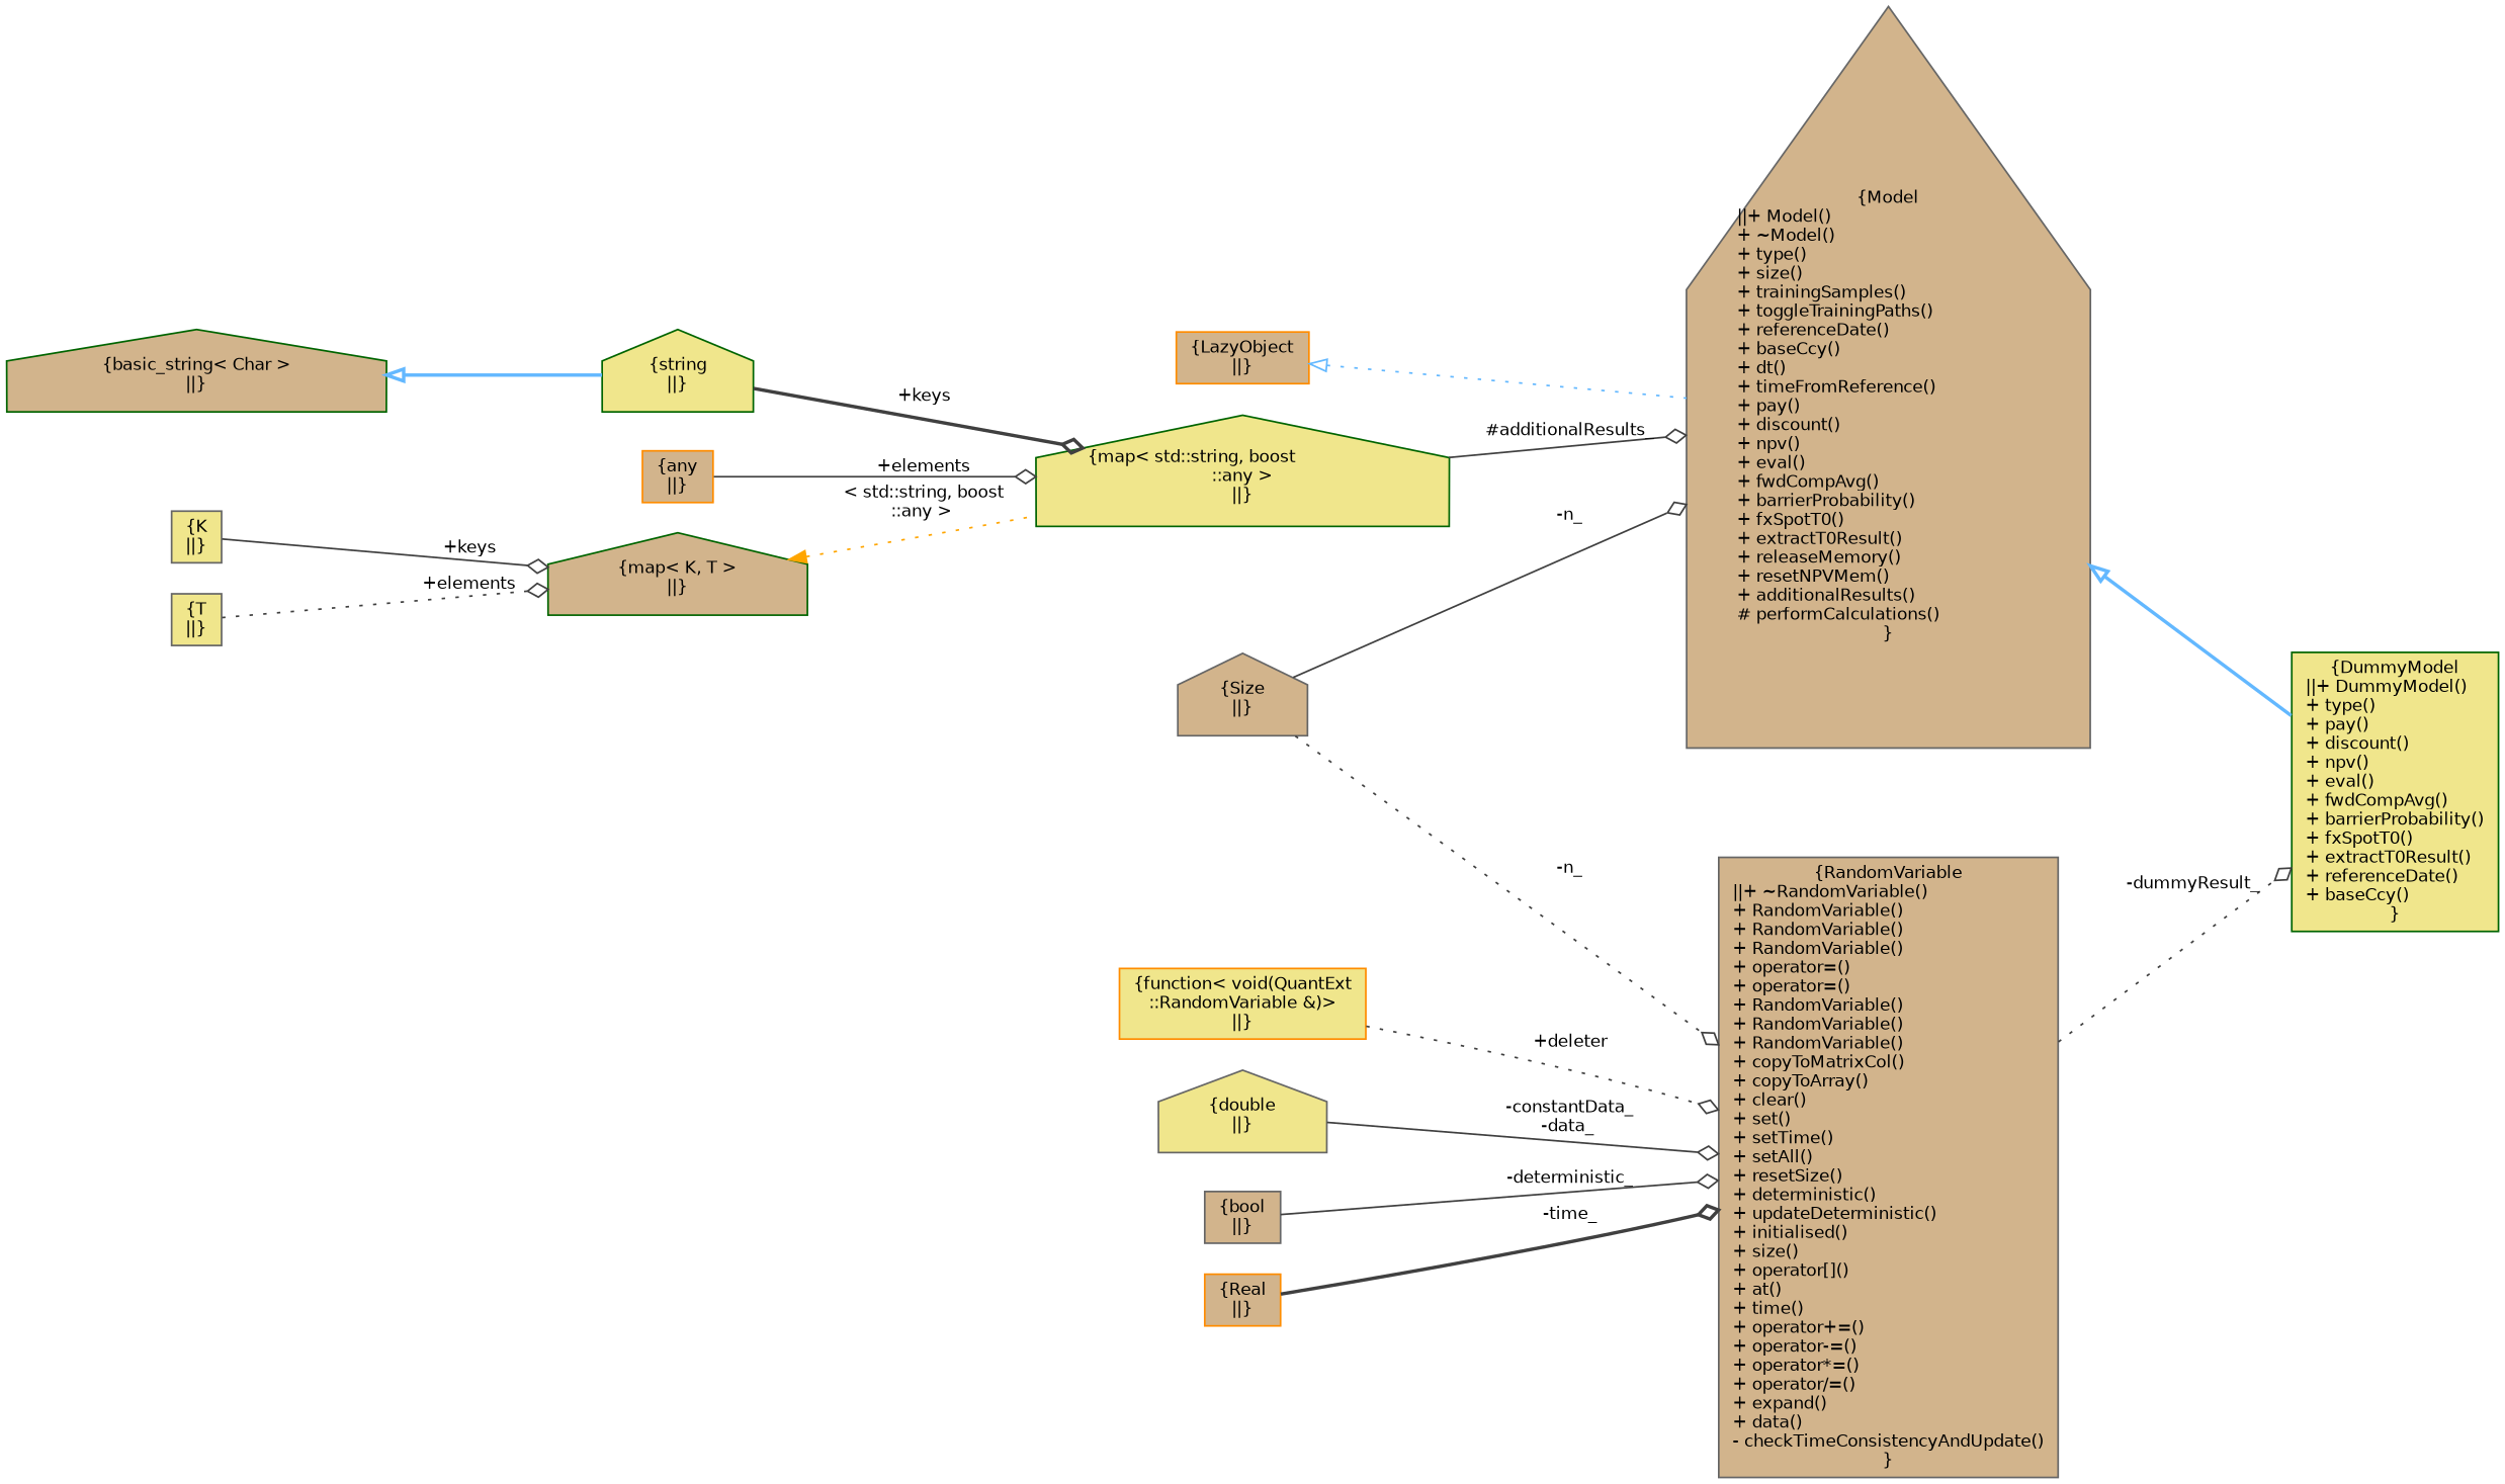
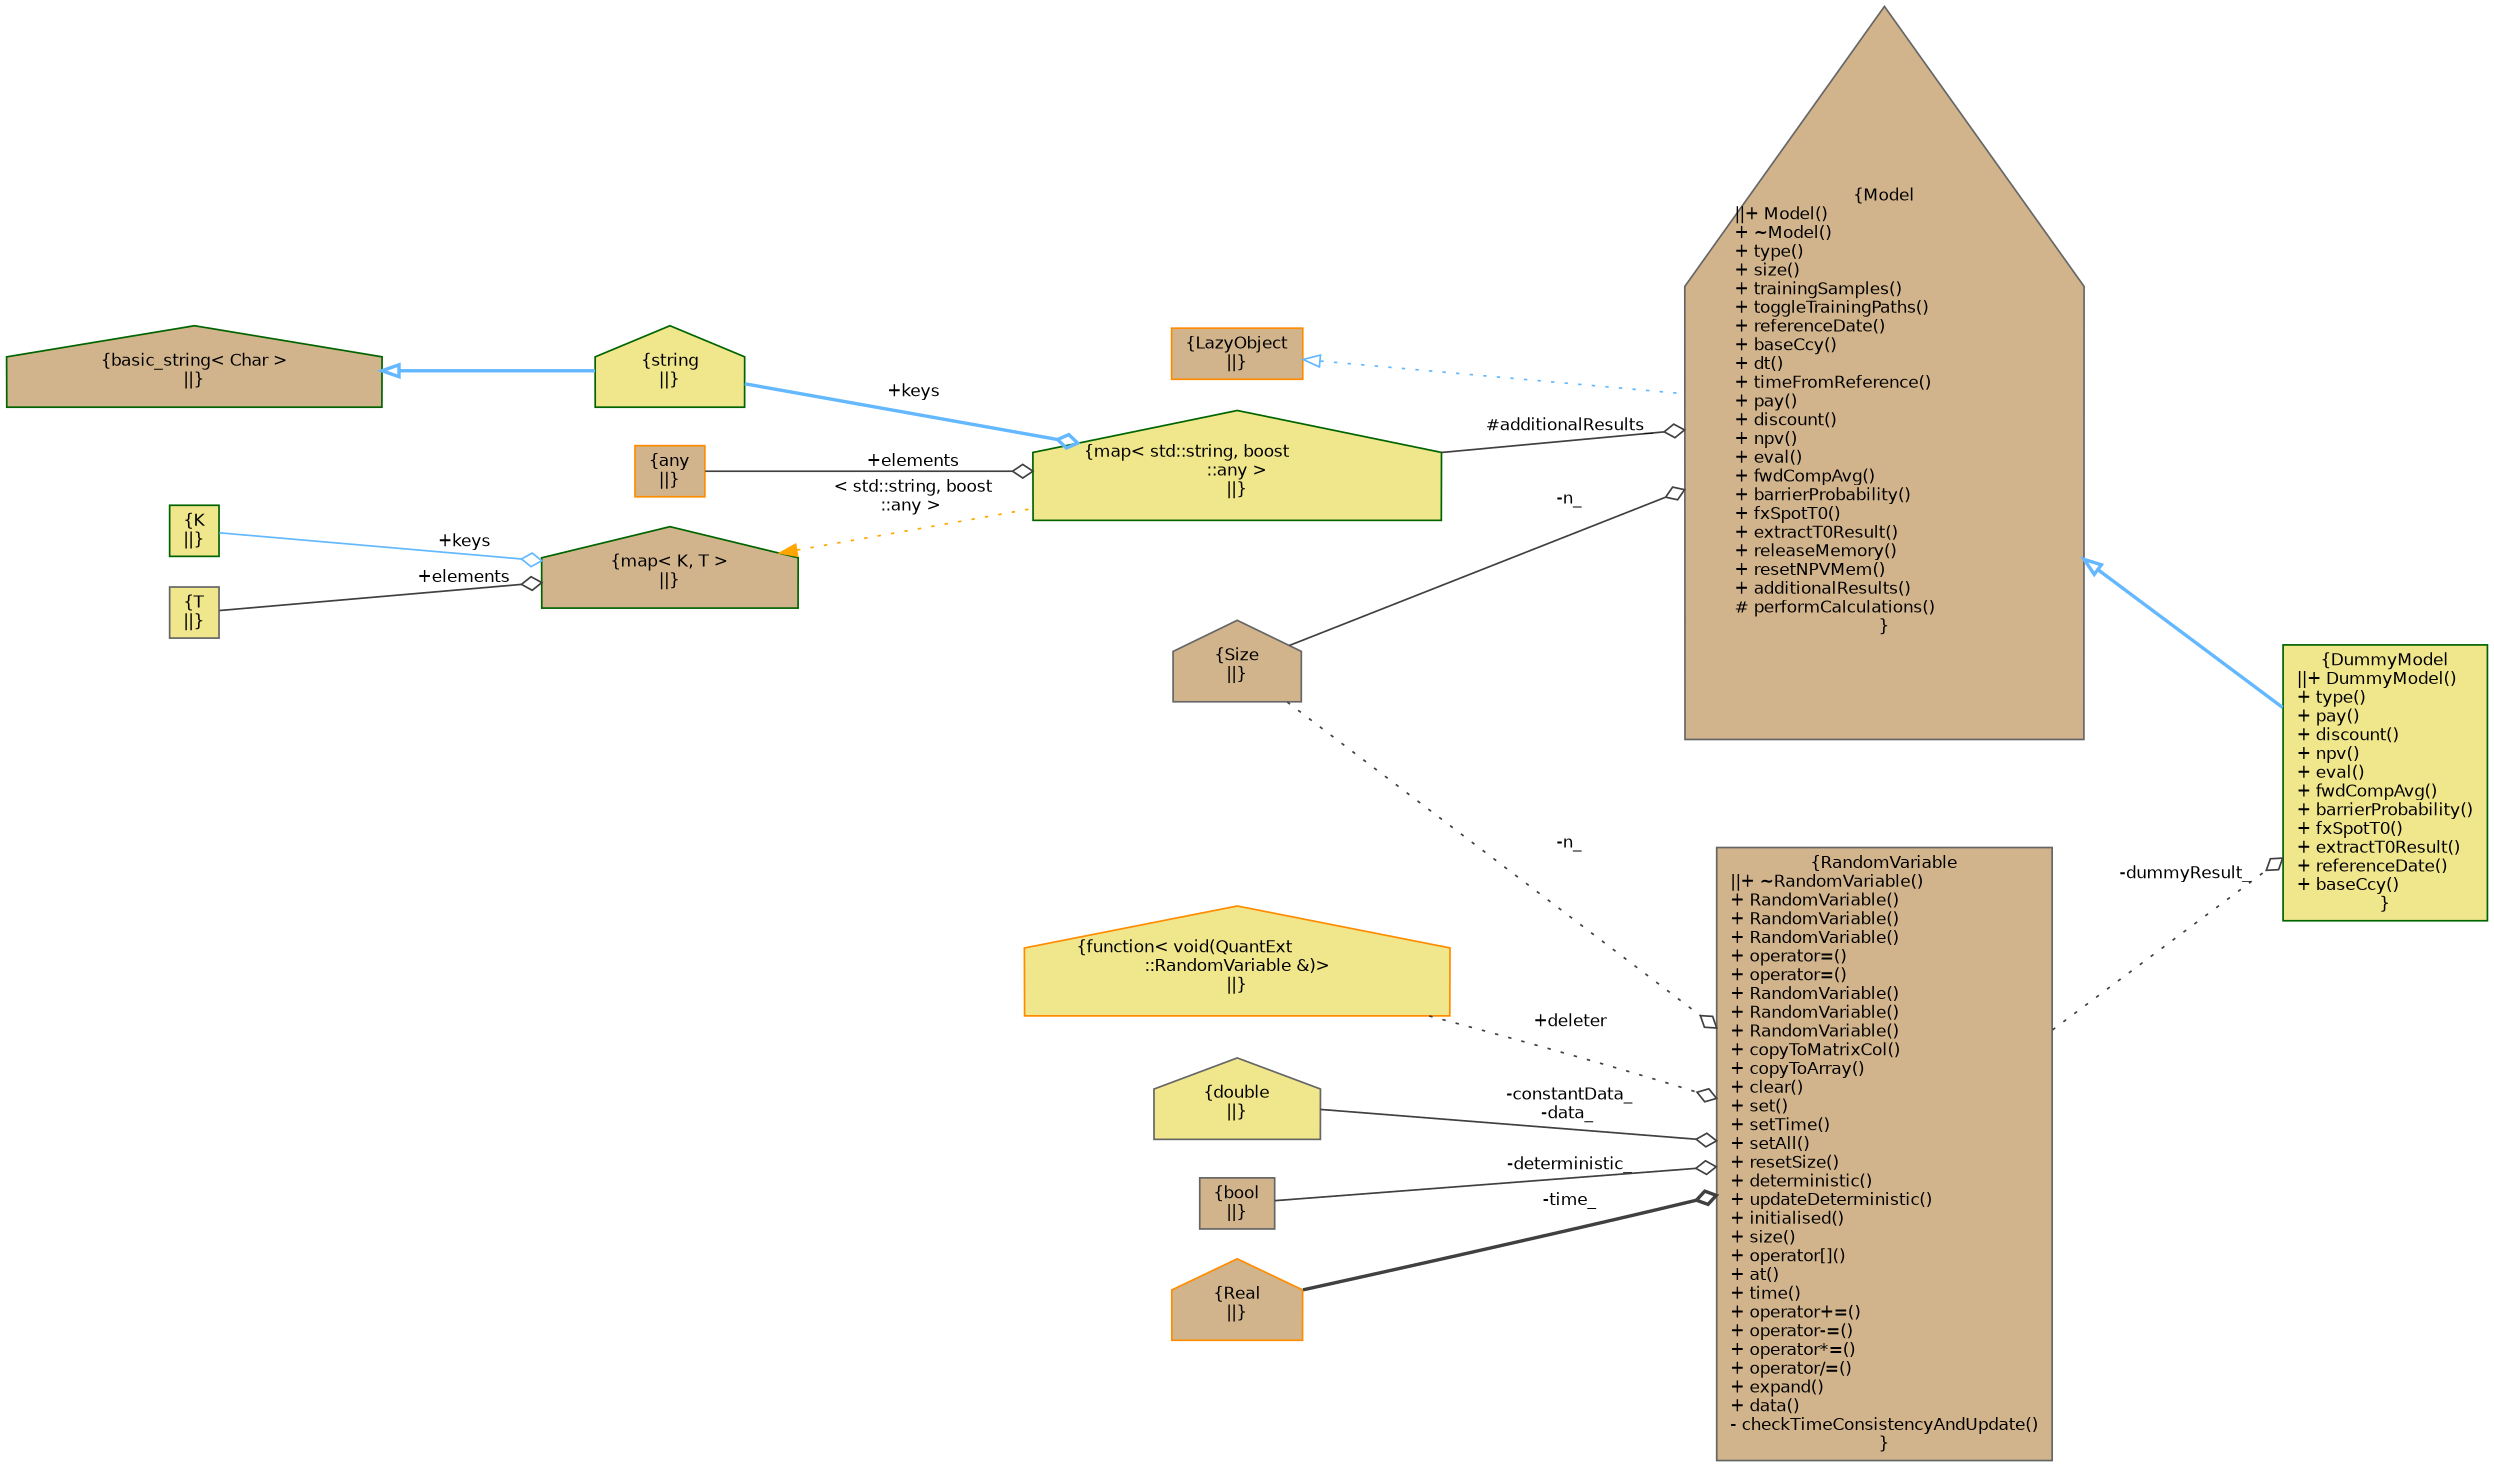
  digraph {
    rankdir=LR
    node [color=gray40 fillcolor=tan fontname=Helvetica fontsize=10 shape=box style=filled]
    edge [color=grey25 fontname=Helvetica fontsize=10 labelfontname=Helvetica labelfontsize=10 style=solid arrowhead=odiamond]
    n1 [color=darkgreen fillcolor=khaki fontcolor=black height=0.2 label="{DummyModel\n||+ DummyModel()\l+ type()\l+ pay()\l+ discount()\l+ npv()\l+ eval()\l+ fwdCompAvg()\l+ barrierProbability()\l+ fxSpotT0()\l+ extractT0Result()\l+ referenceDate()\l+ baseCcy()\l}" width=0.4]
    n2 [height=0.2 label="{Model\n||+ Model()\l+ ~Model()\l+ type()\l+ size()\l+ trainingSamples()\l+ toggleTrainingPaths()\l+ referenceDate()\l+ baseCcy()\l+ dt()\l+ timeFromReference()\l+ pay()\l+ discount()\l+ npv()\l+ eval()\l+ fwdCompAvg()\l+ barrierProbability()\l+ fxSpotT0()\l+ extractT0Result()\l+ releaseMemory()\l+ resetNPVMem()\l+ additionalResults()\l# performCalculations()\l}" shape=house width=0.4]
    n3 [color=darkorange height=0.2 label="{LazyObject\n||}" width=0.4]
    n4 [color=darkgreen fillcolor=khaki height=0.2 label="{map\< std::string, boost\l::any \>\n||}" shape=house width=0.4]
    n5 [color=darkgreen fillcolor=khaki height=0.2 label="{string\n||}" shape=house width=0.4]
    n6 [color=darkgreen height=0.2 label="{basic_string\< Char \>\n||}" shape=house width=0.4]
    n7 [color=darkorange height=0.2 label="{any\n||}" width=0.4]
    n8 [color=darkgreen height=0.2 label="{map\< K, T \>\n||}" shape=house width=0.4]
-   n9 [fillcolor=khaki height=0.2 label="{K\n||}" width=0.4]
+   n9 [color=darkgreen fillcolor=khaki height=0.2 label="{K\n||}" width=0.4]
    n10 [fillcolor=khaki height=0.2 label="{T\n||}" width=0.4]
    n11 [height=0.2 label="{Size\n||}" shape=house width=0.4]
    n12 [height=0.2 label="{RandomVariable\n||+ ~RandomVariable()\l+ RandomVariable()\l+ RandomVariable()\l+ RandomVariable()\l+ operator=()\l+ operator=()\l+ RandomVariable()\l+ RandomVariable()\l+ RandomVariable()\l+ copyToMatrixCol()\l+ copyToArray()\l+ clear()\l+ set()\l+ setTime()\l+ setAll()\l+ resetSize()\l+ deterministic()\l+ updateDeterministic()\l+ initialised()\l+ size()\l+ operator[]()\l+ at()\l+ time()\l+ operator+=()\l+ operator-=()\l+ operator*=()\l+ operator/=()\l+ expand()\l+ data()\l- checkTimeConsistencyAndUpdate()\l}" width=0.4]
-   n13 [color=darkorange fillcolor=khaki height=0.2 label="{function\< void(QuantExt\l::RandomVariable &)\>\n||}" width=0.4]
+   n13 [color=darkorange fillcolor=khaki height=0.2 label="{function\< void(QuantExt\l::RandomVariable &)\>\n||}" shape=house width=0.4]
    n14 [fillcolor=khaki height=0.2 label="{double\n||}" shape=house width=0.4]
    n15 [height=0.2 label="{bool\n||}" width=0.4]
-   n16 [color=darkorange height=0.2 label="{Real\n||}" width=0.4]
+   n16 [color=darkorange height=0.2 label="{Real\n||}" shape=house width=0.4]
    n2 -> n1 [arrowtail=onormal color=steelblue1 dir=back style=bold arrowhead=""]
    n3 -> n2 [arrowtail=onormal color=steelblue1 dir=back style=dotted arrowhead=""]
    n4 -> n2 [label=" #additionalResults_"]
-   n5 -> n4 [label=" +keys" style=bold]
+   n5 -> n4 [color=steelblue1 label=" +keys" style=bold]
    n6 -> n5 [arrowtail=onormal color=steelblue1 dir=back style=bold arrowhead=""]
    n7 -> n4 [label=" +elements"]
    n8 -> n4 [color=orange dir=back label=" \< std::string, boost\l::any \>" style=dotted arrowhead=""]
-   n9 -> n8 [label=" +keys"]
-   n10 -> n8 [label=" +elements" style=dotted]
+   n9 -> n8 [color=steelblue1 label=" +keys"]
+   n10 -> n8 [label=" +elements"]
    n11 -> n2 [label=" -n_"]
    n11 -> n12 [label=" -n_" style=dotted]
    n12 -> n1 [label=" -dummyResult_" style=dotted]
    n13 -> n12 [label=" +deleter" style=dotted]
    n14 -> n12 [label=" -constantData_\n-data_"]
    n15 -> n12 [label=" -deterministic_"]
    n16 -> n12 [label=" -time_" style=bold]
  }
